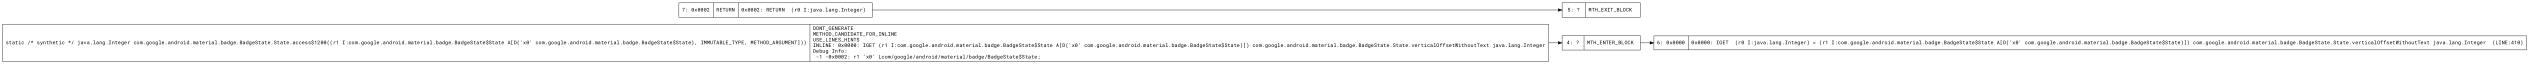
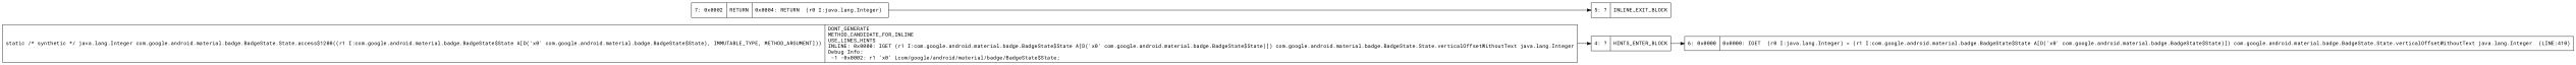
  digraph {
    fontname="Roboto Mono"
    rankdir=LR
    node [fontname="Roboto Mono" shape=record]
    edge [fontname="Roboto Mono"]
-   n1 [label="{4\:\ ?|MTH_ENTER_BLOCK\l}"]
+   n1 [label="{4\:\ ?|HINTS_ENTER_BLOCK\l}"]
    n2 [label="{6\:\ 0x0000|0x0000: IGET  (r0 I:java.lang.Integer) = (r1 I:com.google.android.material.badge.BadgeState$State A[D('x0' com.google.android.material.badge.BadgeState$State)]) com.google.android.material.badge.BadgeState.State.verticalOffsetWithoutText java.lang.Integer  (LINE:410)\l}"]
-   n3 [label="{7\:\ 0x0002|RETURN\l|0x0002: RETURN  (r0 I:java.lang.Integer) \l}"]
-   n4 [label="{5\:\ ?|MTH_EXIT_BLOCK\l}"]
+   n3 [label="{7\:\ 0x0002|RETURN\l|0x0004: RETURN  (r0 I:java.lang.Integer) \l}"]
+   n4 [label="{5\:\ ?|INLINE_EXIT_BLOCK\l}"]
    n5 [label="{static \/* synthetic *\/ java.lang.Integer com.google.android.material.badge.BadgeState.State.access$1200((r1 I:com.google.android.material.badge.BadgeState$State A[D('x0' com.google.android.material.badge.BadgeState$State), IMMUTABLE_TYPE, METHOD_ARGUMENT]))  | DONT_GENERATE\lMETHOD_CANDIDATE_FOR_INLINE\lUSE_LINES_HINTS\lINLINE: 0x0000: IGET  (r1 I:com.google.android.material.badge.BadgeState$State A[D('x0' com.google.android.material.badge.BadgeState$State)]) com.google.android.material.badge.BadgeState.State.verticalOffsetWithoutText java.lang.Integer\lDebug Info:\l  \-1 \-0x0002: r1 'x0' Lcom\/google\/android\/material\/badge\/BadgeState$State;\l}"]
    n1 -> n2
    n3 -> n4
    n5 -> n1
  }
